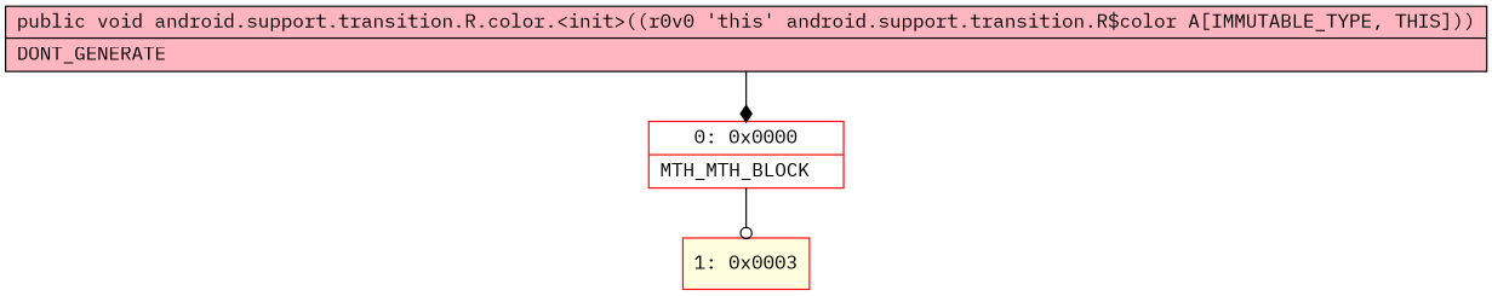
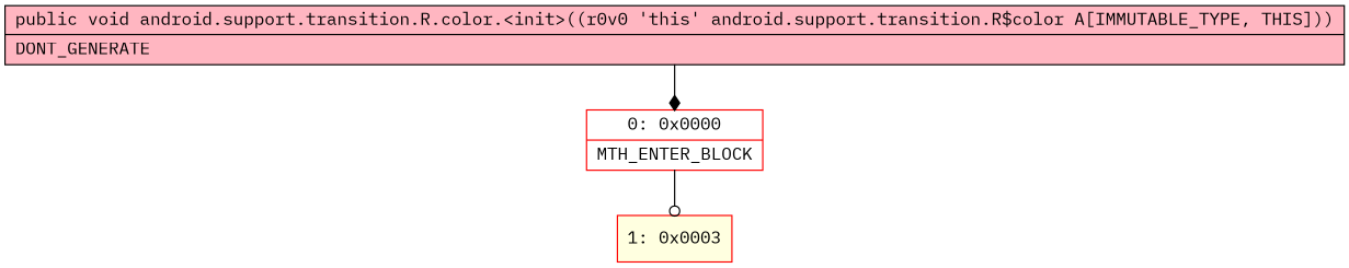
  digraph {
    fontname="IBM Plex Mono"
    node [color=red shape=record style=filled fontname="IBM Plex Mono"]
    edge [style=solid fontname="IBM Plex Mono"]
-   n1 [label="{0\:\ 0x0000|MTH_MTH_BLOCK\l}" fillcolor=white]
+   n1 [label="{0\:\ 0x0000|MTH_ENTER_BLOCK\l}" fillcolor=white]
    n2 [label="{1\:\ 0x0003}" fillcolor=lightyellow]
    n3 [label="{public void android.support.transition.R.color.\<init\>((r0v0 'this' android.support.transition.R$color A[IMMUTABLE_TYPE, THIS]))  | DONT_GENERATE\l}" fillcolor=lightpink color=""]
    subgraph cluster_1 {
      label="R(0)"
    }
    n1 -> n2 [arrowhead=odot]
    n3 -> n1 [arrowhead=diamond]
  }
